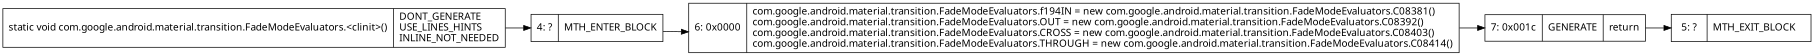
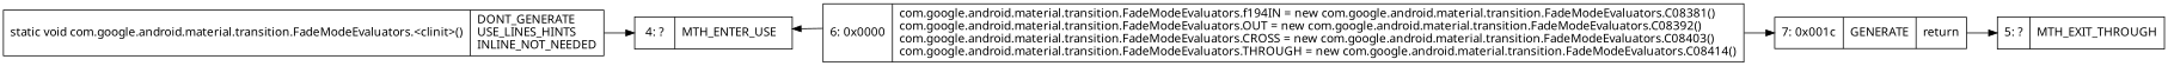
  digraph {
    fontname="Noto Sans"
    rankdir=LR
    node [fontname="Noto Sans" shape=record]
    edge [fontname="Noto Sans"]
-   n1 [label="{4\:\ ?|MTH_ENTER_BLOCK\l}"]
+   n1 [label="{4\:\ ?|MTH_ENTER_USE\l}"]
    n2 [label="{6\:\ 0x0000|com.google.android.material.transition.FadeModeEvaluators.f194IN = new com.google.android.material.transition.FadeModeEvaluators.C08381()\lcom.google.android.material.transition.FadeModeEvaluators.OUT = new com.google.android.material.transition.FadeModeEvaluators.C08392()\lcom.google.android.material.transition.FadeModeEvaluators.CROSS = new com.google.android.material.transition.FadeModeEvaluators.C08403()\lcom.google.android.material.transition.FadeModeEvaluators.THROUGH = new com.google.android.material.transition.FadeModeEvaluators.C08414()\l}"]
    n3 [label="{7\:\ 0x001c|GENERATE\l|return\l}"]
-   n4 [label="{5\:\ ?|MTH_EXIT_BLOCK\l}"]
+   n4 [label="{5\:\ ?|MTH_EXIT_THROUGH\l}"]
    n5 [label="{static void com.google.android.material.transition.FadeModeEvaluators.\<clinit\>()  | DONT_GENERATE\lUSE_LINES_HINTS\lINLINE_NOT_NEEDED\l}"]
-   n1 -> n2
+   n2 -> n1
    n2 -> n3
    n3 -> n4
    n5 -> n1
  }
